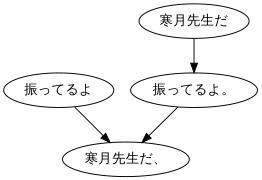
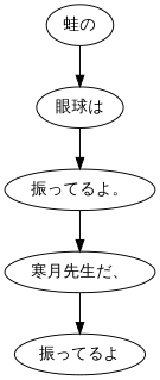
  digraph {
    fontname=Inter
    node [fontname=Inter]
    edge [fontname=Inter]
    n1 [label="振ってるよ"]
    n2 [label="寒月先生だ、"]
    n3 [label="振ってるよ。"]
-   n5 [label="寒月先生だ"]
-   n1 -> n2
+   n4 [label="蛙の"]
+   n5 [label="眼球は"]
+   n2 -> n1
    n3 -> n2
+   n4 -> n5
    n5 -> n3
  }
